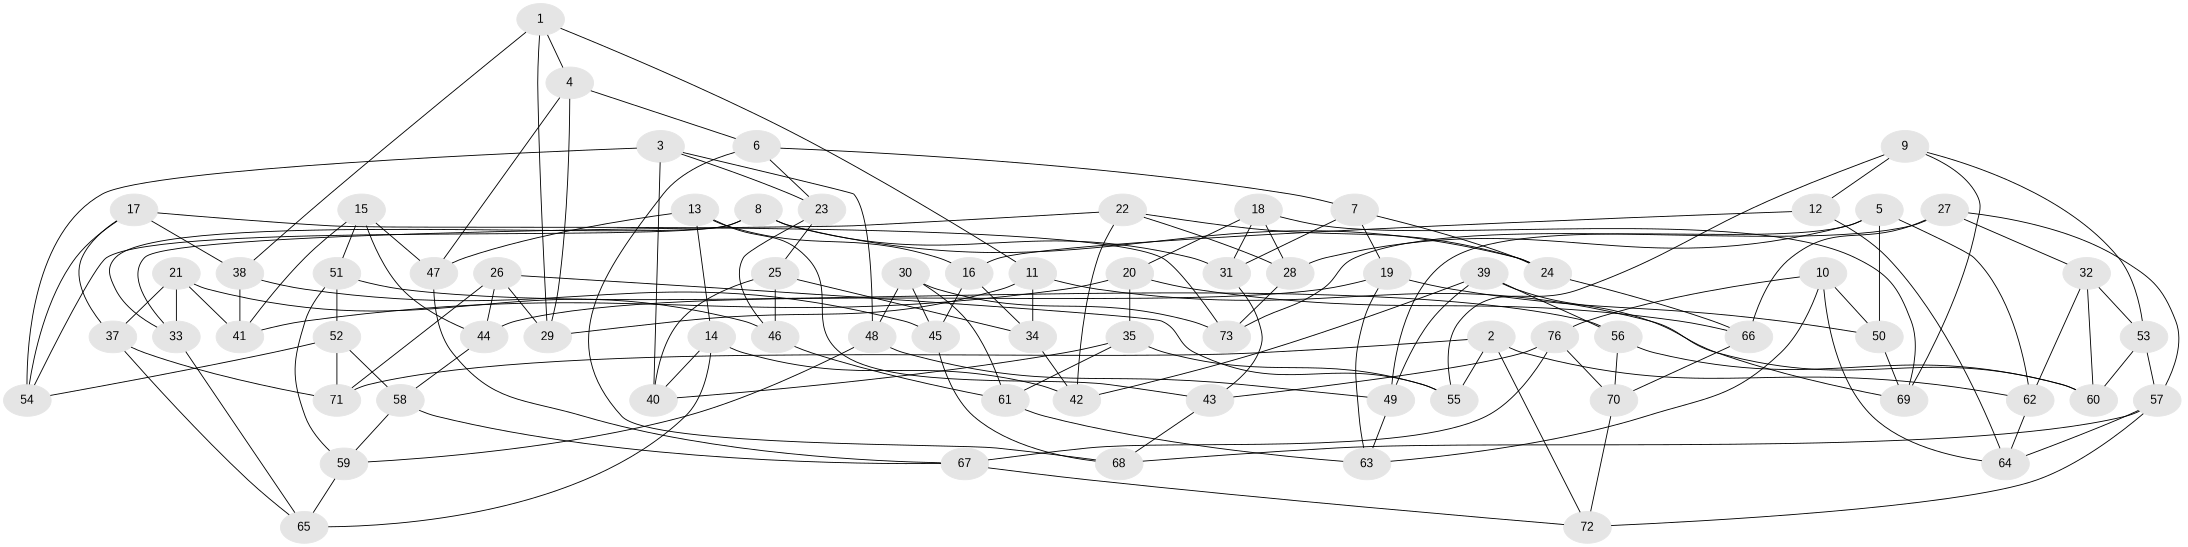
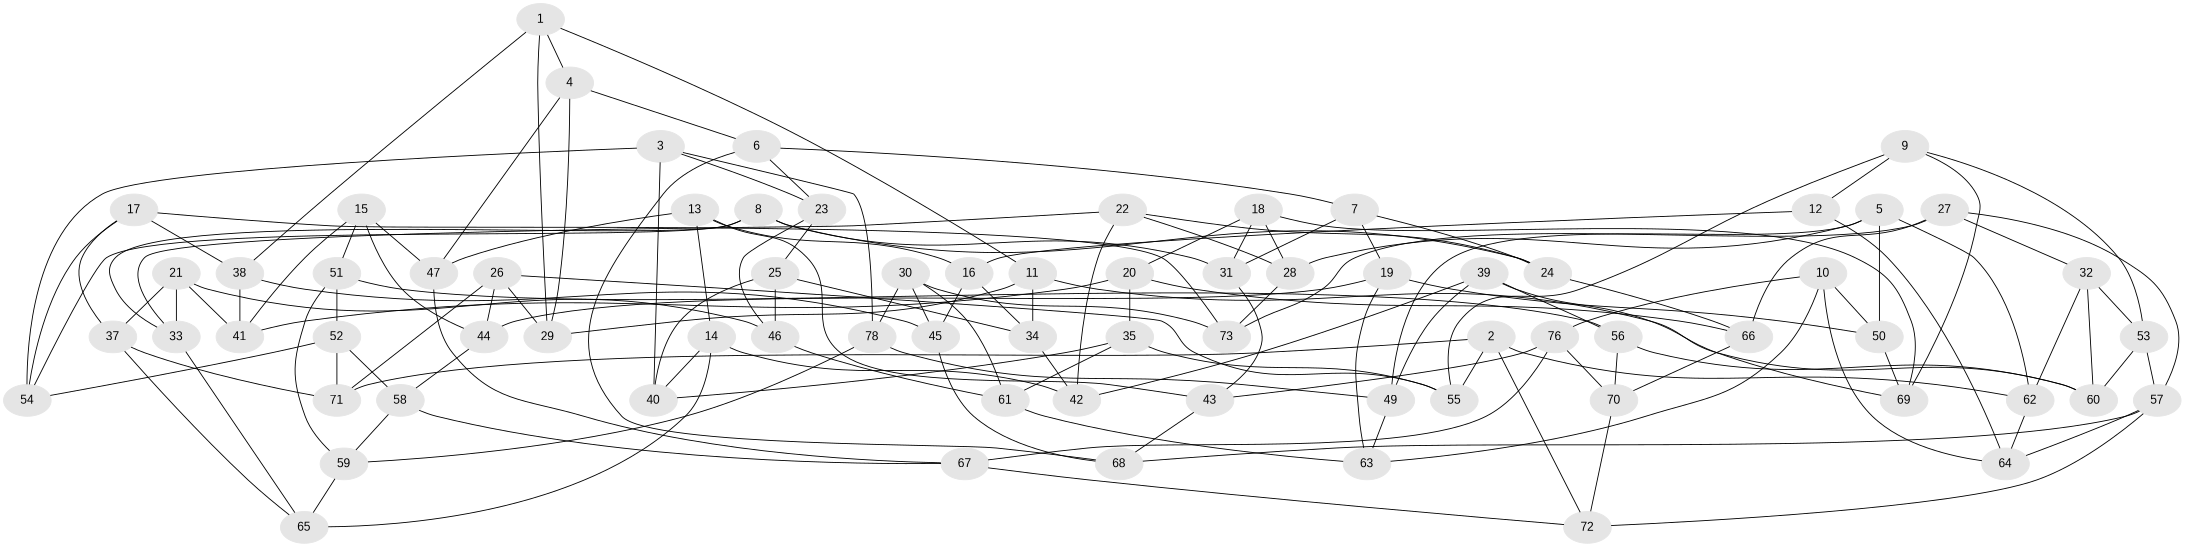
  graph {
    fontname="Liberation Sans"
    node [color=gray90 fontname="Liberation Sans" style=filled]
    edge [fontname="Liberation Sans"]
    1
    4
    11
    29
    38
    6
    47
    34
    60
    41
    45
    2
    55
    62
    71
    72
    64
    3
    23
    40
-   48
+   48 [label=78]
    54
    46
    25
    49
    59
    7
    68
    67
    5
    28
    50
    73
    63
    69
    19
    24
    31
    44
    66
    43
    8
    33
    65
    9
    12
    53
    16
    57
    10
    n51 [label=76]
    70
    42
    13
    14
    15
    51
    58
    56
    52
    17
    37
    18
    20
    35
    61
    21
    22
    26
    27
    32
    30
    39
    1 -- 4
    1 -- 11
    1 -- 29
    1 -- 38
    4 -- 29
    4 -- 6
    4 -- 47
    11 -- 29
    11 -- 34
    11 -- 60
    38 -- 41
    38 -- 45
    6 -- 23
    6 -- 7
    6 -- 68
    47 -- 67
    34 -- 42
    45 -- 68
    2 -- 55
    2 -- 62
    2 -- 71
    2 -- 72
    62 -- 64
    3 -- 23
    3 -- 40
    3 -- 48
    3 -- 54
    23 -- 46
    23 -- 25
    48 -- 49
    48 -- 59
    46 -- 61
    25 -- 34
    25 -- 40
    25 -- 46
    49 -- 63
    59 -- 65
    7 -- 19
    7 -- 24
    7 -- 31
    67 -- 72
    5 -- 62
    5 -- 49
    5 -- 28
    5 -- 50
    28 -- 73
    50 -- 69
    19 -- 50
    19 -- 63
    19 -- 44
    24 -- 66
    31 -- 43
    44 -- 58
    66 -- 70
    43 -- 68
    8 -- 54
    8 -- 24
    8 -- 31
    8 -- 33
    33 -- 65
    9 -- 55
    9 -- 69
    9 -- 12
    9 -- 53
    12 -- 64
    12 -- 16
    53 -- 60
    53 -- 57
    16 -- 34
    16 -- 45
    57 -- 72
    57 -- 64
    57 -- 68
    10 -- 64
    10 -- 50
    10 -- 63
    10 -- n51
    n51 -- 67
    n51 -- 43
    n51 -- 70
    70 -- 72
    13 -- 47
    13 -- 43
    13 -- 16
    13 -- 14
    14 -- 40
    14 -- 65
    14 -- 42
    15 -- 47
    15 -- 41
    15 -- 44
    15 -- 51
    51 -- 59
    51 -- 56
    51 -- 52
    58 -- 59
    58 -- 67
    56 -- 60
    56 -- 70
    52 -- 71
    52 -- 54
    52 -- 58
    17 -- 38
    17 -- 54
    17 -- 73
    17 -- 37
    37 -- 71
    37 -- 65
    18 -- 28
    18 -- 69
    18 -- 31
    18 -- 20
    20 -- 41
    20 -- 66
    20 -- 35
    35 -- 55
    35 -- 40
    35 -- 61
    61 -- 63
    21 -- 41
    21 -- 46
    21 -- 33
    21 -- 37
    22 -- 28
    22 -- 24
    22 -- 33
    22 -- 42
    26 -- 29
    26 -- 55
    26 -- 71
    26 -- 44
    27 -- 73
    27 -- 66
    27 -- 57
    27 -- 32
    32 -- 60
    32 -- 62
    32 -- 53
    30 -- 45
    30 -- 48
    30 -- 73
    30 -- 61
    39 -- 49
    39 -- 69
    39 -- 42
    39 -- 56
  }
